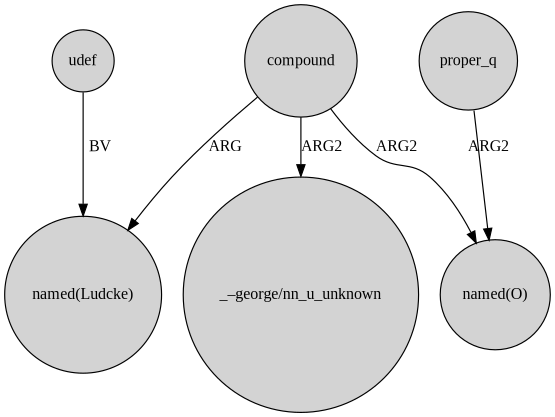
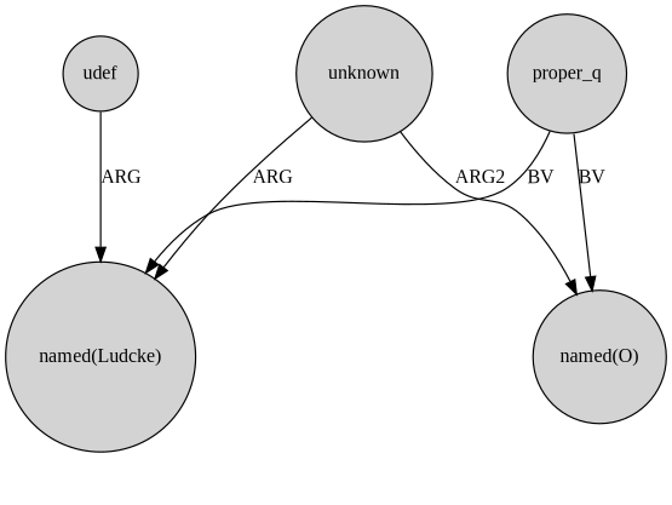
  digraph {
    fontname="Liberation Serif"
    node [fontname="Liberation Serif" shape=circle style=filled]
    edge [fontname="Liberation Serif"]
    n1 [label=udef]
    "named(Ludcke)"
-   compound
+   compound [label=unknown]
    "named(O)"
-   "_–george/nn_u_unknown"
    proper_q
-   n1 -> "named(Ludcke)" [label=BV]
+   n1 -> "named(Ludcke)" [label=ARG]
    compound -> "named(Ludcke)" [label=ARG]
    compound -> "named(O)" [label=ARG2]
-   compound -> "_–george/nn_u_unknown" [label=ARG2]
-   proper_q -> "named(O)" [label=ARG2]
+   proper_q -> "named(Ludcke)" [label=BV]
+   proper_q -> "named(O)" [label=BV]
  }
